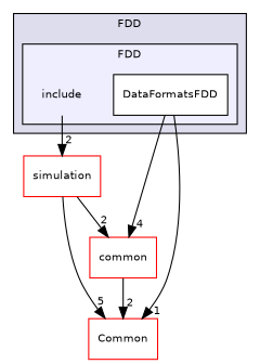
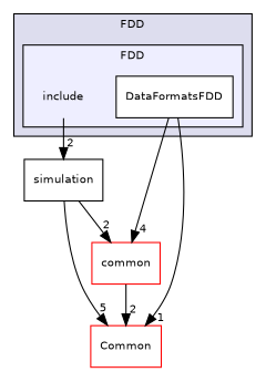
  digraph {
    compound=true
    node [fontname=Helvetica fontsize=10 shape=box color=red]
    edge [headlabel=2 labeldistance=1.5 labelfontname=Helvetica labelfontsize=10]
    n1 [label=include shape=plaintext color=""]
    n2 [color=black fillcolor=white label=DataFormatsFDD style=filled]
-   n3 [label=simulation]
+   n3 [color=black label=simulation]
    n4 [label=Common]
    n5 [label=common]
    subgraph cluster_1 {
      bgcolor="#ddddee"
      fontname=Helvetica
      fontsize=10
      label=FDD
      pencolor=black
      subgraph cluster_2 {
        bgcolor="#eeeeff"
        fontname=Helvetica
        fontsize=10
        label=FDD
        pencolor=black
        n1
        n2
      }
    }
    n1 -> n3
    n2 -> n4 [headlabel=1]
    n2 -> n5 [headlabel=4]
    n3 -> n4 [headlabel=5]
    n3 -> n5
    n5 -> n4
  }
